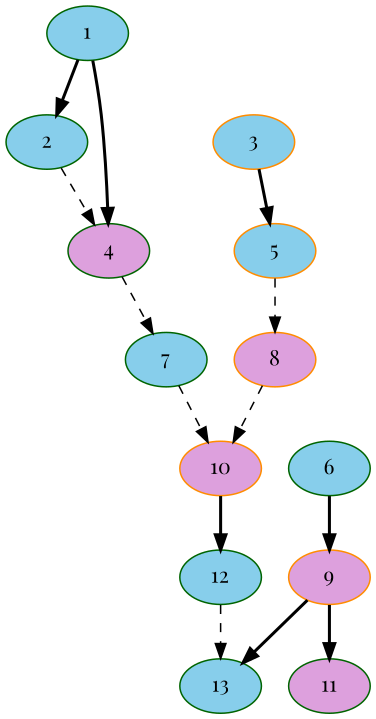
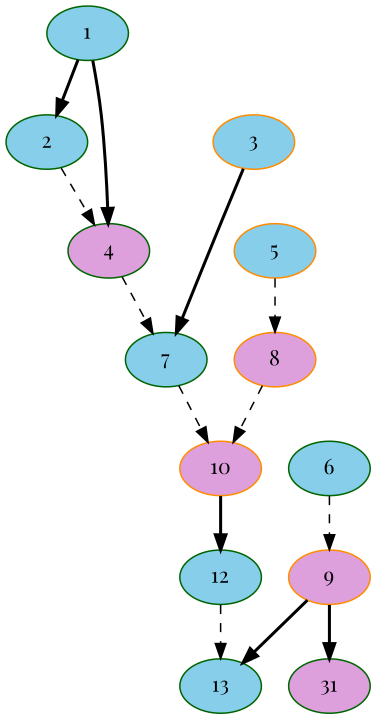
  strict digraph {
    fontname="Playfair Display"
    node [color=darkgreen fillcolor=skyblue fontname="Playfair Display" style=filled]
    edge [fontname="Playfair Display" style=dashed]
    1
    2
    4 [fillcolor=plum]
    3 [color=darkorange]
    5 [color=darkorange]
    7
    8 [color=darkorange fillcolor=plum]
    10 [color=darkorange fillcolor=plum]
    12
    6
    9 [color=darkorange fillcolor=plum]
-   11 [fillcolor=plum]
+   11 [fillcolor=plum label=31]
    13
    1 -> 2 [style=bold]
    1 -> 4 [style=bold]
    2 -> 4
    4 -> 7
-   3 -> 5 [style=bold]
+   3 -> 7 [style=bold]
    5 -> 8
    7 -> 10
    8 -> 10
    10 -> 12 [style=bold]
    12 -> 13
-   6 -> 9 [style=bold]
+   6 -> 9
    9 -> 11 [style=bold]
    9 -> 13 [style=bold]
  }
